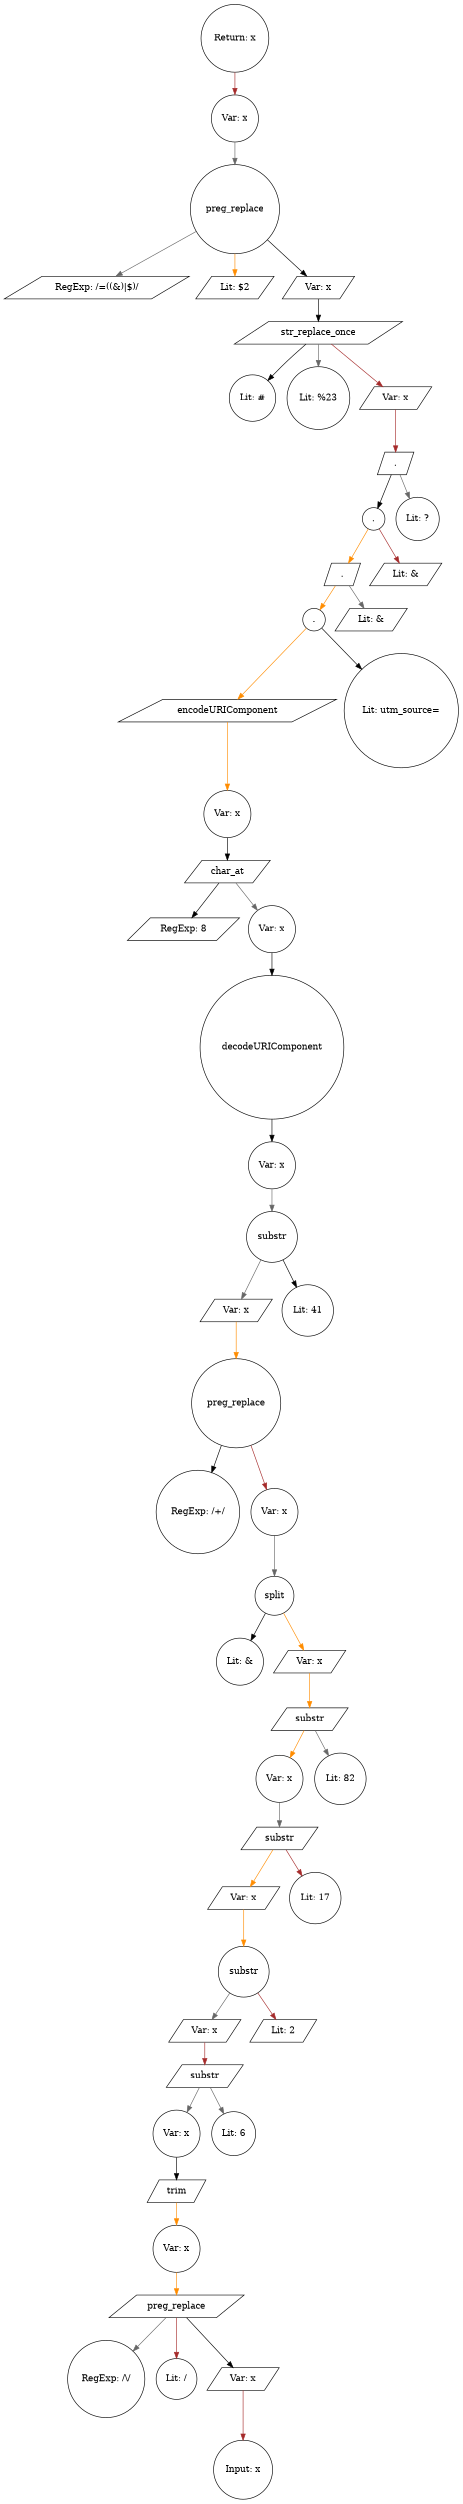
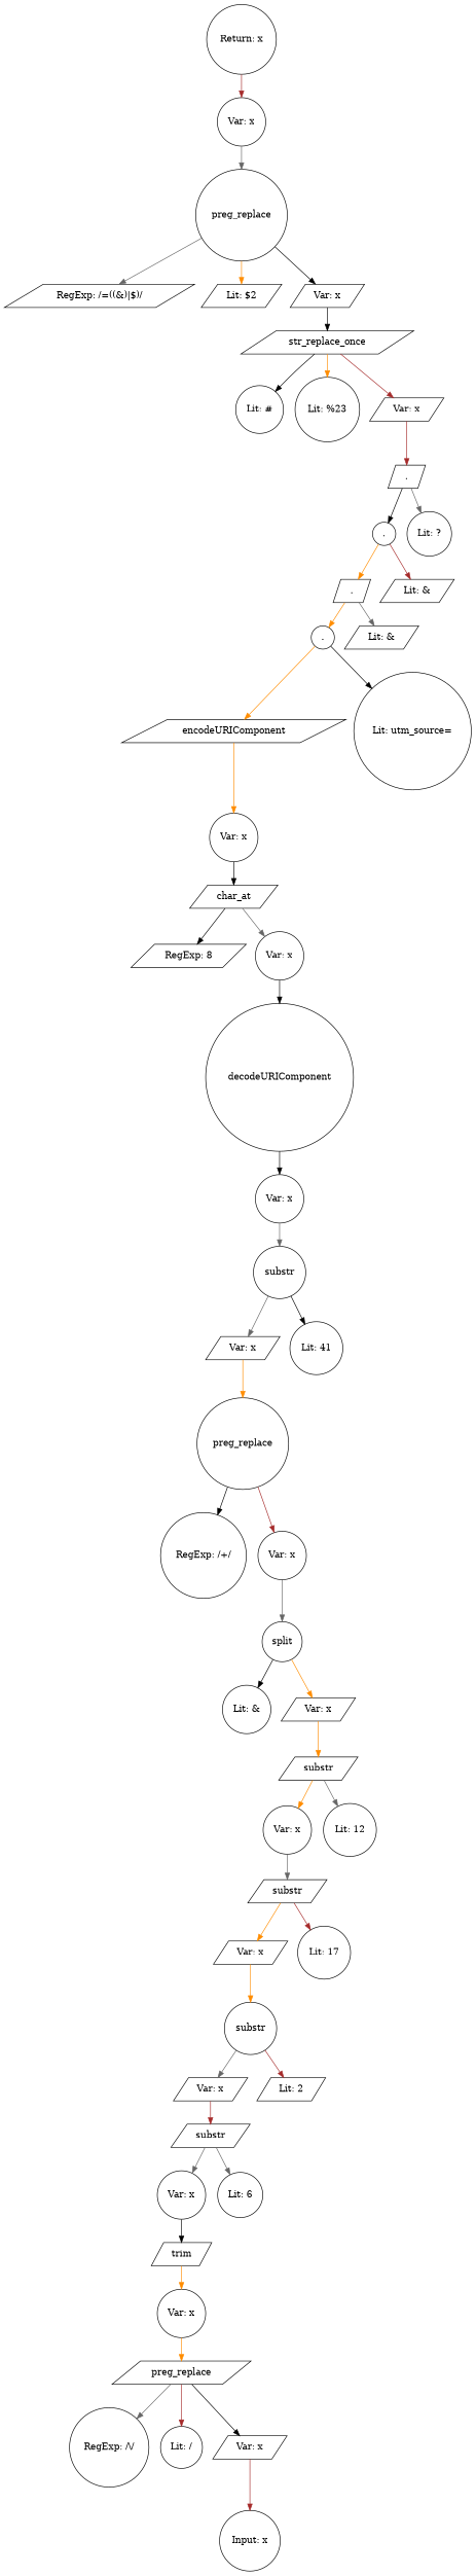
  digraph {
    node [shape=circle]
    edge [color=gray40]
    n1 [label="Input: x"]
    n2 [label=preg_replace shape=parallelogram]
    n3 [label="RegExp: /\\/"]
    n4 [label="Lit: /"]
    n5 [label="Var: x" shape=parallelogram]
    n6 [label=trim shape=parallelogram]
    n7 [label="Var: x"]
    n8 [label=substr shape=parallelogram]
    n9 [label="Var: x"]
    n10 [label="Lit: 6"]
    n11 [label=substr]
    n12 [label="Var: x" shape=parallelogram]
    n13 [label="Lit: 2" shape=parallelogram]
    n14 [label=substr shape=parallelogram]
    n15 [label="Var: x" shape=parallelogram]
    n16 [label="Lit: 17"]
    n17 [label=substr shape=parallelogram]
    n18 [label="Var: x"]
-   n19 [label="Lit: 82"]
+   n19 [label="Lit: 12"]
    n20 [label=split]
    n21 [label="Lit: &"]
    n22 [label="Var: x" shape=parallelogram]
    n23 [label=preg_replace]
    n24 [label="RegExp: /\+/"]
    n25 [label="Var: x"]
    n26 [label=substr]
    n27 [label="Var: x" shape=parallelogram]
    n28 [label="Lit: 41"]
    n29 [label=decodeURIComponent]
    n30 [label="Var: x"]
    n31 [label=char_at shape=parallelogram]
    n32 [label="RegExp: 8" shape=parallelogram]
    n33 [label="Var: x"]
    n34 [label=encodeURIComponent shape=parallelogram]
    n35 [label="Var: x"]
    n36 [label="."]
    n37 [label="Lit: utm_source="]
    n38 [label="." shape=parallelogram]
    n39 [label="Lit: &" shape=parallelogram]
    n40 [label="."]
    n41 [label="Lit: &" shape=parallelogram]
    n42 [label="." shape=parallelogram]
    n43 [label="Lit: ?"]
    n44 [label=str_replace_once shape=parallelogram]
    n45 [label="Lit: #"]
    n46 [label="Lit: %23"]
    n47 [label="Var: x" shape=parallelogram]
    n48 [label=preg_replace]
    n49 [label="RegExp: /=((&)|$)/" shape=parallelogram]
    n50 [label="Lit: $2" shape=parallelogram]
    n51 [label="Var: x" shape=parallelogram]
    n52 [label="Var: x"]
    n53 [label="Return: x"]
    n2 -> n3
    n2 -> n4 [color=brown]
    n2 -> n5 [color=black]
    n5 -> n1 [color=brown]
    n6 -> n7 [color=darkorange]
    n7 -> n2 [color=darkorange]
    n8 -> n9
    n8 -> n10
    n9 -> n6 [color=black]
    n11 -> n12
    n11 -> n13 [color=brown]
    n12 -> n8 [color=brown]
    n14 -> n15 [color=darkorange]
    n14 -> n16 [color=brown]
    n15 -> n11 [color=darkorange]
    n17 -> n18 [color=darkorange]
    n17 -> n19
    n18 -> n14
    n20 -> n21 [color=black]
    n20 -> n22 [color=darkorange]
    n22 -> n17 [color=darkorange]
    n23 -> n24 [color=black]
    n23 -> n25 [color=brown]
    n25 -> n20
    n26 -> n27
    n26 -> n28 [color=black]
    n27 -> n23 [color=darkorange]
    n29 -> n30 [color=black]
    n30 -> n26
    n31 -> n32 [color=black]
    n31 -> n33
    n33 -> n29 [color=black]
    n34 -> n35 [color=darkorange]
    n35 -> n31 [color=black]
    n36 -> n34 [color=darkorange]
    n36 -> n37 [color=black]
    n38 -> n36 [color=darkorange]
    n38 -> n39
    n40 -> n38 [color=darkorange]
    n40 -> n41 [color=brown]
    n42 -> n40 [color=black]
    n42 -> n43
    n44 -> n45 [color=black]
-   n44 -> n46
+   n44 -> n46 [color=darkorange]
    n44 -> n47 [color=brown]
    n47 -> n42 [color=brown]
    n48 -> n49
    n48 -> n50 [color=darkorange]
    n48 -> n51 [color=black]
    n51 -> n44 [color=black]
    n52 -> n48
    n53 -> n52 [color=brown]
  }
